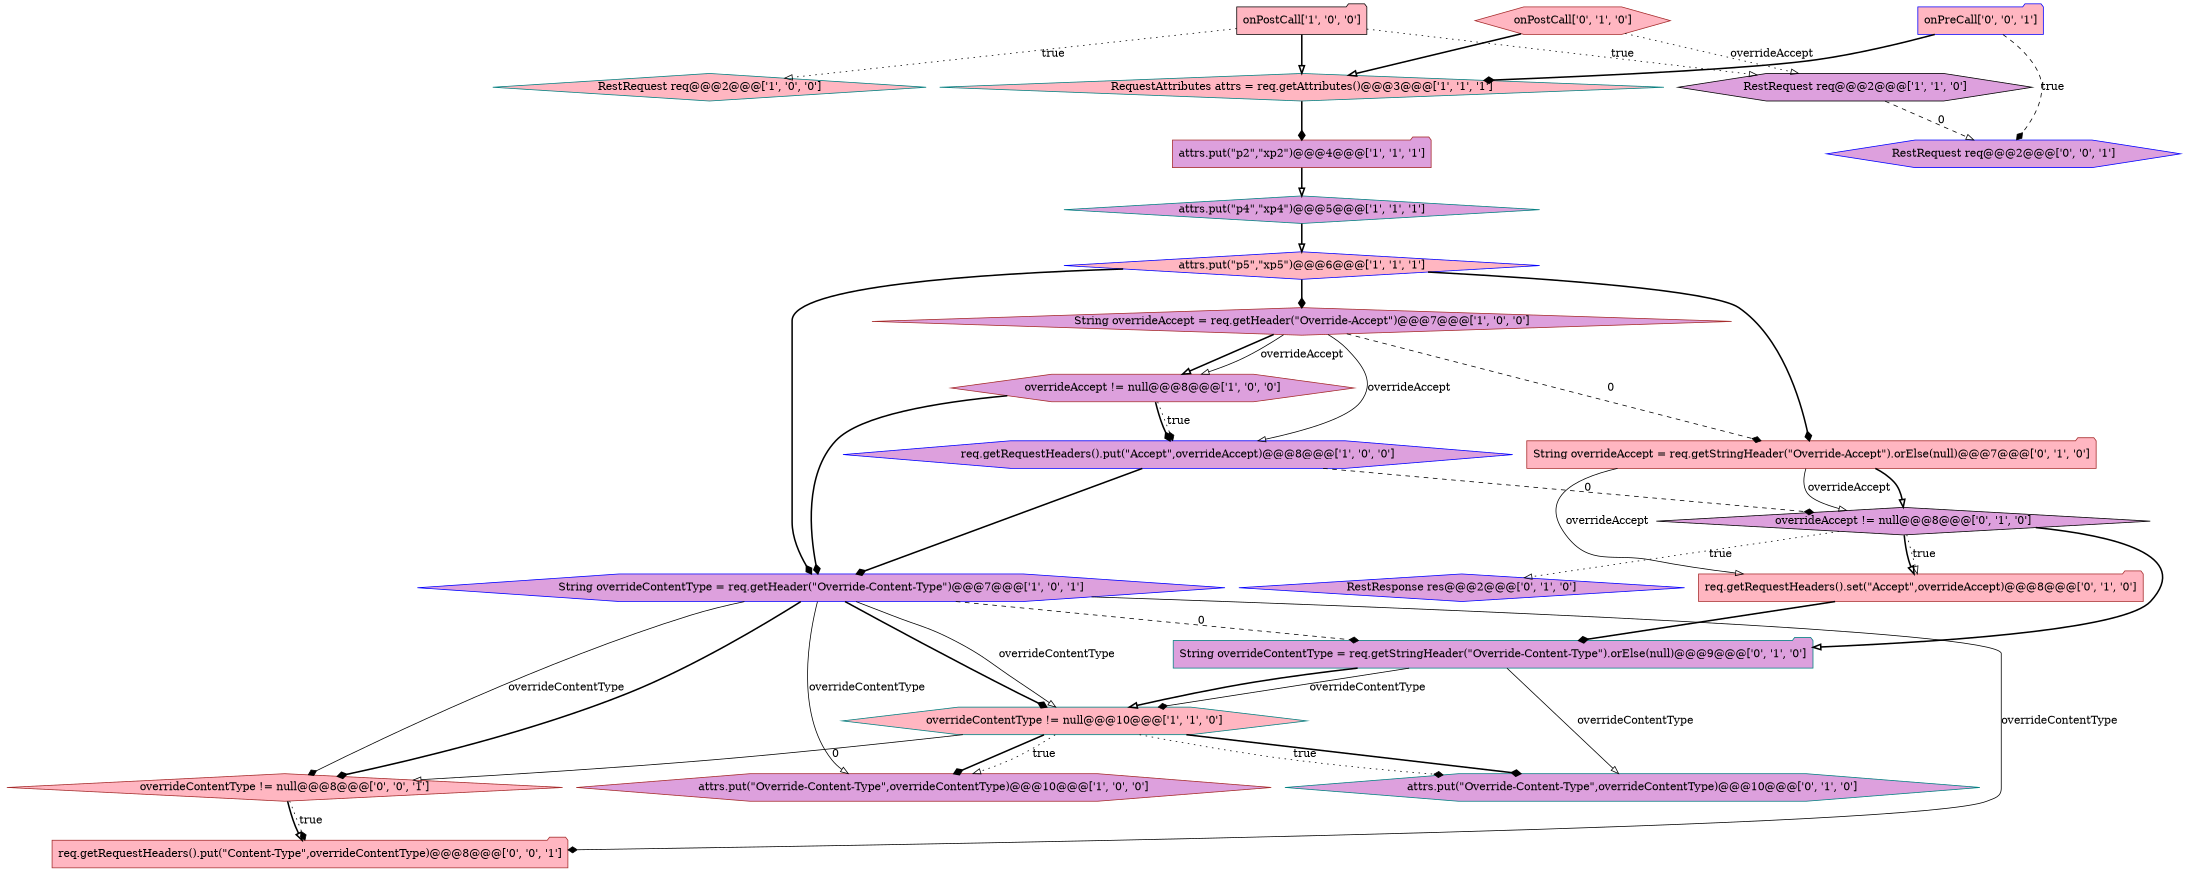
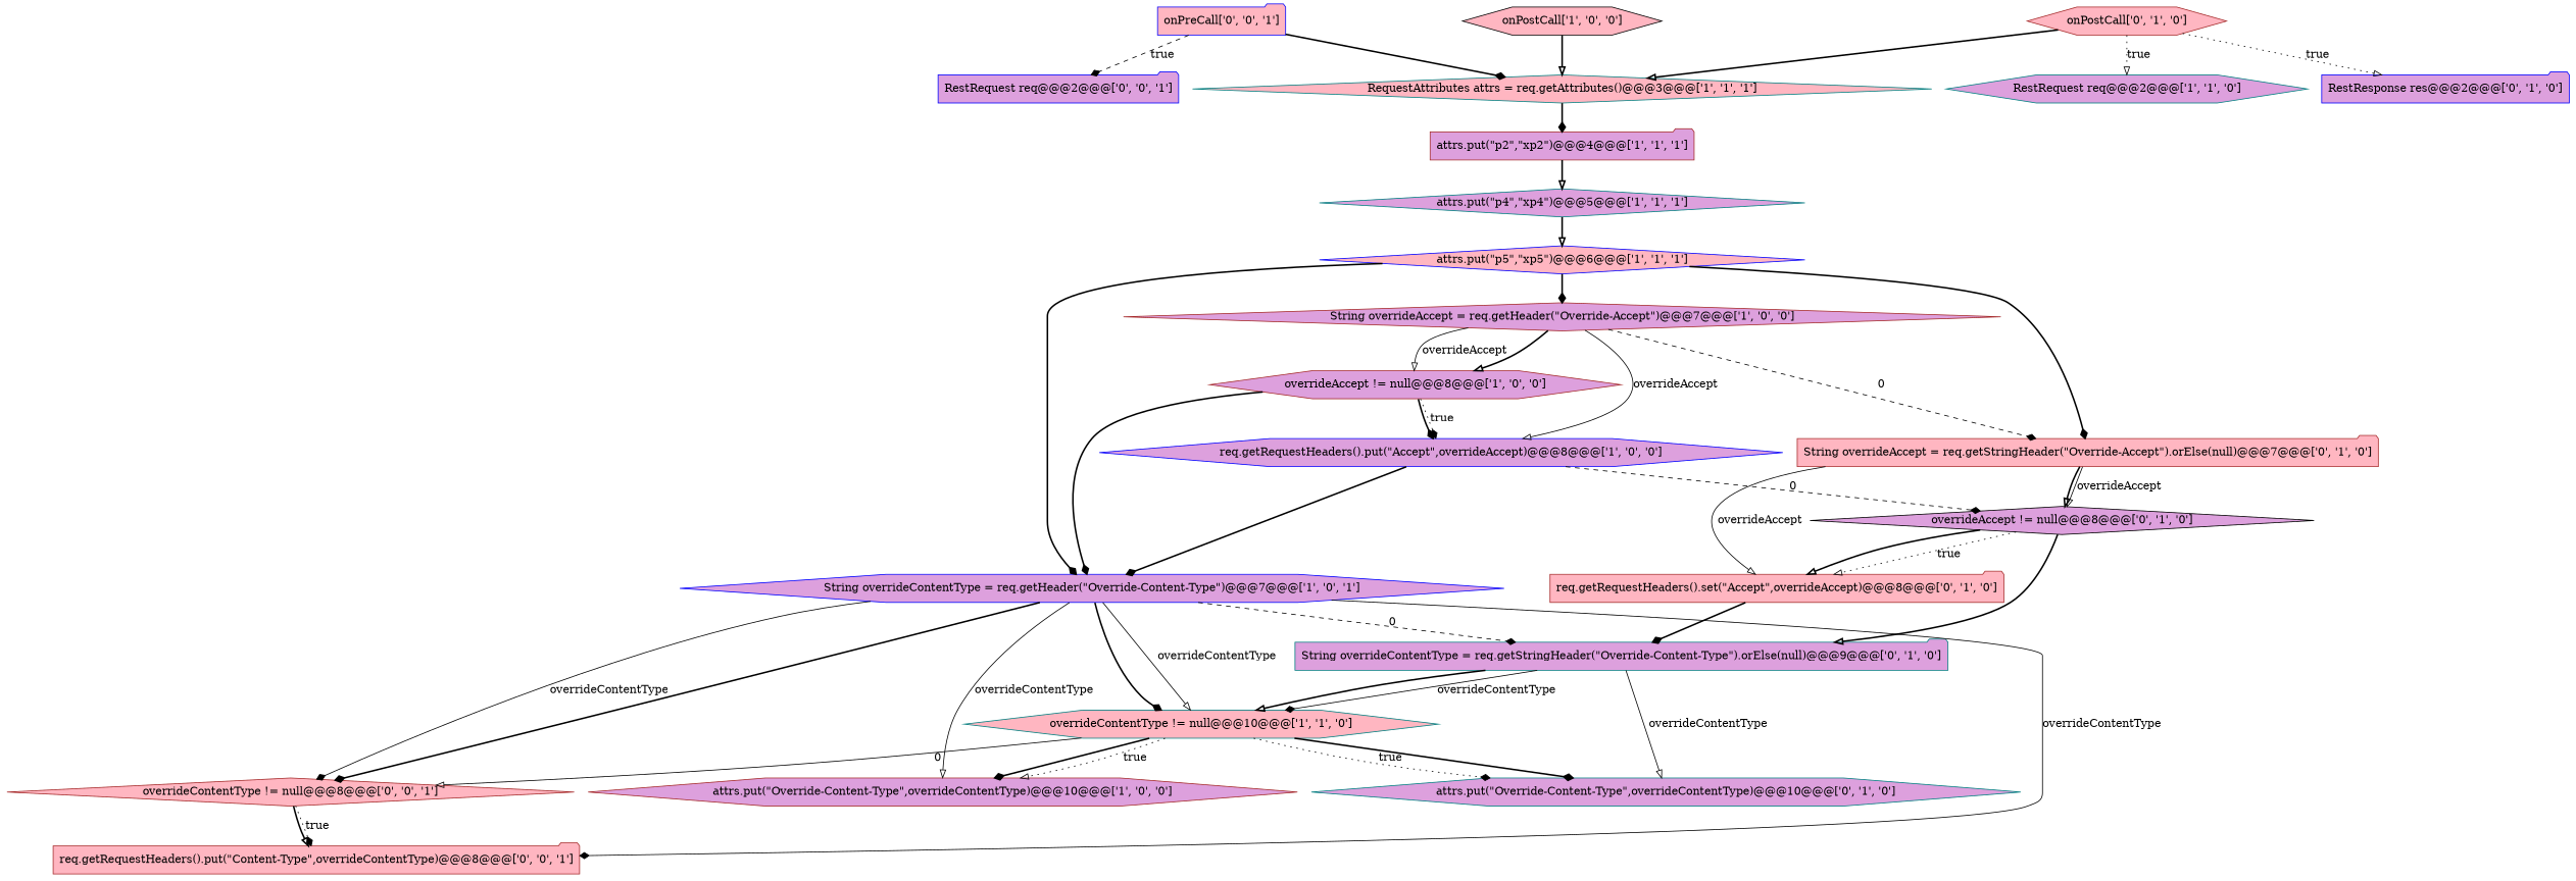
  digraph {
    node [color=brown fillcolor=plum shape=hexagon style=filled]
    edge [arrowhead=onormal style=bold]
-   n1 [color=black fillcolor=lightpink label="onPostCall['1', '0', '0']" shape=folder]
-   n2 [color=teal fillcolor=lightpink label="RestRequest req@@@2@@@['1', '0', '0']" shape=diamond]
-   n3 [color=black label="RestRequest req@@@2@@@['1', '1', '0']"]
+   n1 [color=black fillcolor=lightpink label="onPostCall['1', '0', '0']"]
+   n3 [color=teal label="RestRequest req@@@2@@@['1', '1', '0']"]
    n4 [color=teal fillcolor=lightpink label="RequestAttributes attrs = req.getAttributes()@@@3@@@['1', '1', '1']" shape=diamond]
-   n5 [color=blue label="RestRequest req@@@2@@@['0', '0', '1']"]
+   n5 [color=blue label="RestRequest req@@@2@@@['0', '0', '1']" shape=folder]
    n6 [label="attrs.put(\"p2\",\"xp2\")@@@4@@@['1', '1', '1']" shape=folder]
    n7 [color=black label="overrideAccept != null@@@8@@@['0', '1', '0']" shape=diamond]
    n8 [fillcolor=lightpink label="req.getRequestHeaders().set(\"Accept\",overrideAccept)@@@8@@@['0', '1', '0']" shape=folder]
    n9 [color=teal label="String overrideContentType = req.getStringHeader(\"Override-Content-Type\").orElse(null)@@@9@@@['0', '1', '0']" shape=folder]
    n10 [color=teal fillcolor=lightpink label="overrideContentType != null@@@10@@@['1', '1', '0']"]
    n11 [color=teal label="attrs.put(\"Override-Content-Type\",overrideContentType)@@@10@@@['0', '1', '0']"]
    n12 [label="attrs.put(\"Override-Content-Type\",overrideContentType)@@@10@@@['1', '0', '0']"]
    n13 [fillcolor=lightpink label="overrideContentType != null@@@8@@@['0', '0', '1']" shape=diamond]
    n14 [fillcolor=lightpink label="req.getRequestHeaders().put(\"Content-Type\",overrideContentType)@@@8@@@['0', '0', '1']" shape=folder]
    n15 [color=blue fillcolor=lightpink label="onPreCall['0', '0', '1']" shape=folder]
    n16 [fillcolor=lightpink label="onPostCall['0', '1', '0']"]
-   n17 [color=blue label="RestResponse res@@@2@@@['0', '1', '0']" shape=diamond]
+   n17 [color=blue label="RestResponse res@@@2@@@['0', '1', '0']" shape=folder]
    n18 [color=blue label="req.getRequestHeaders().put(\"Accept\",overrideAccept)@@@8@@@['1', '0', '0']"]
    n19 [color=blue label="String overrideContentType = req.getHeader(\"Override-Content-Type\")@@@7@@@['1', '0', '1']"]
    n20 [color=teal label="attrs.put(\"p4\",\"xp4\")@@@5@@@['1', '1', '1']" shape=diamond]
    n21 [color=blue fillcolor=lightpink label="attrs.put(\"p5\",\"xp5\")@@@6@@@['1', '1', '1']" shape=diamond]
    n22 [label="String overrideAccept = req.getHeader(\"Override-Accept\")@@@7@@@['1', '0', '0']" shape=diamond]
    n23 [label="overrideAccept != null@@@8@@@['1', '0', '0']"]
    n24 [fillcolor=lightpink label="String overrideAccept = req.getStringHeader(\"Override-Accept\").orElse(null)@@@7@@@['0', '1', '0']" shape=folder]
-   n1 -> n2 [label=true style=dotted]
-   n1 -> n3 [label=true style=dotted]
    n1 -> n4
-   n3 -> n5 [label=0 style=dashed]
    n4 -> n6 [arrowhead=diamond]
    n6 -> n20
    n7 -> n8
    n7 -> n8 [label=true style=dotted]
    n7 -> n9
    n8 -> n9 [arrowhead=diamond]
    n9 -> n10 [arrowhead=diamond label=overrideContentType style=solid]
    n9 -> n10
    n9 -> n11 [label=overrideContentType style=solid]
    n10 -> n11 [arrowhead=diamond]
    n10 -> n11 [arrowhead=diamond label=true style=dotted]
    n10 -> n12 [arrowhead=diamond]
    n10 -> n12 [label=true style=dotted]
    n10 -> n13 [label=0 style=solid]
    n13 -> n14 [arrowhead=diamond label=true style=dotted]
    n13 -> n14
    n15 -> n4 [arrowhead=diamond]
    n15 -> n5 [arrowhead=diamond label=true style=dashed]
-   n16 -> n3 [label=overrideAccept style=dotted]
+   n16 -> n3 [label=true style=dotted]
    n16 -> n4
-   n7 -> n17 [label=true style=dotted]
+   n16 -> n17 [label=true style=dotted]
    n18 -> n7 [arrowhead=diamond label=0 style=dashed]
    n18 -> n19 [arrowhead=diamond]
    n19 -> n9 [arrowhead=diamond label=0 style=dashed]
    n19 -> n10 [arrowhead=diamond]
    n19 -> n10 [label=overrideContentType style=solid]
    n19 -> n12 [label=overrideContentType style=solid]
    n19 -> n13 [arrowhead=diamond label=overrideContentType style=solid]
    n19 -> n13 [arrowhead=diamond]
    n19 -> n14 [arrowhead=diamond label=overrideContentType style=solid]
    n20 -> n21
    n21 -> n19 [arrowhead=diamond]
    n21 -> n22 [arrowhead=diamond]
    n21 -> n24 [arrowhead=diamond]
    n22 -> n18 [label=overrideAccept style=solid]
    n22 -> n23
    n22 -> n23 [label=overrideAccept style=solid]
    n22 -> n24 [arrowhead=diamond label=0 style=dashed]
    n23 -> n18 [arrowhead=diamond]
    n23 -> n18 [arrowhead=diamond label=true style=dotted]
    n23 -> n19 [arrowhead=diamond]
    n24 -> n7
    n24 -> n7 [label=overrideAccept style=solid]
    n24 -> n8 [label=overrideAccept style=solid]
  }
